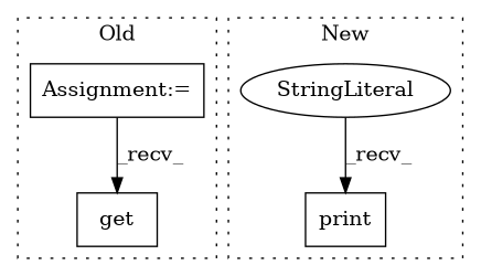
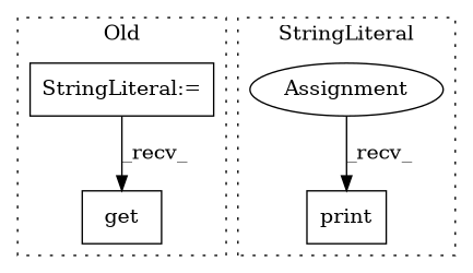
  digraph {
    node [a=32 shape=box]
    n1 [l="4,1" label=get s="4958,4964"]
-   n2 [a=7 l=1 label="Assignment:=" s=4903]
+   n2 [a=7 l=1 label="StringLiteral:=" s=4903]
    n3 [l="6,1" label=print s="5063,5076"]
-   n4 [a=45 l=7 label=StringLiteral s=5069 shape=ellipse]
+   n4 [a=45 l=7 label=Assignment s=5069 shape=ellipse]
    subgraph cluster_1 {
      label=Old
      style=dotted
      n1
      n2
    }
    subgraph cluster_2 {
-     label=New
+     label=StringLiteral
      style=dotted
      n3
      n4
    }
    n2 -> n1 [label=_recv_]
    n4 -> n3 [label=_recv_]
  }
